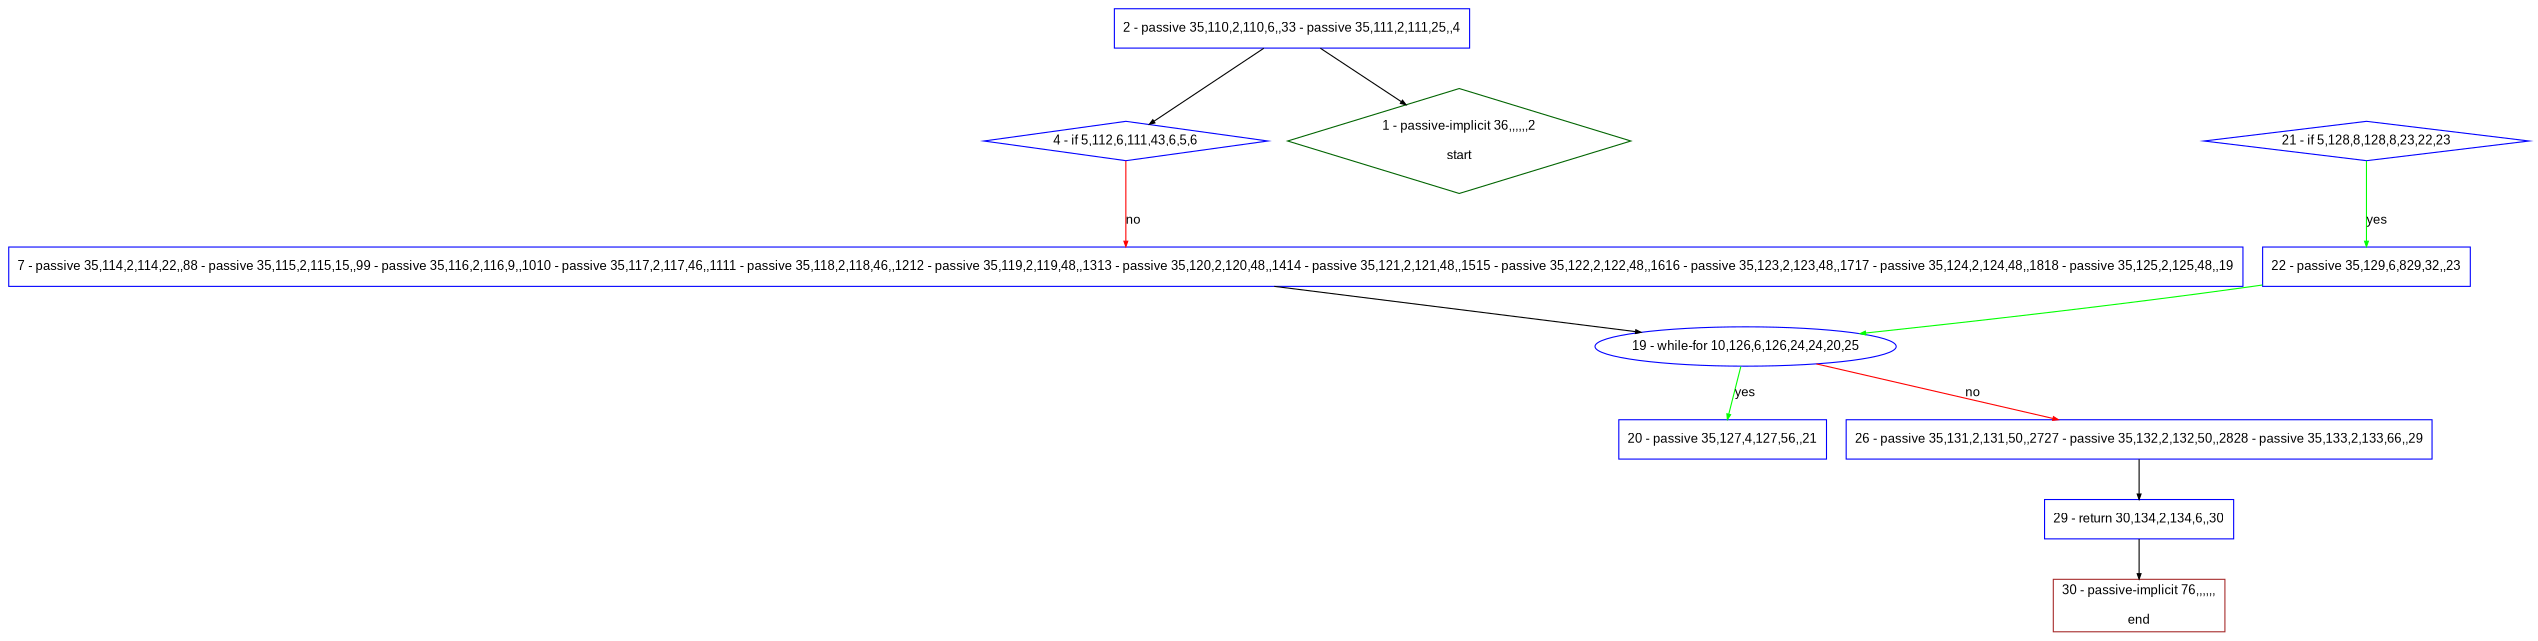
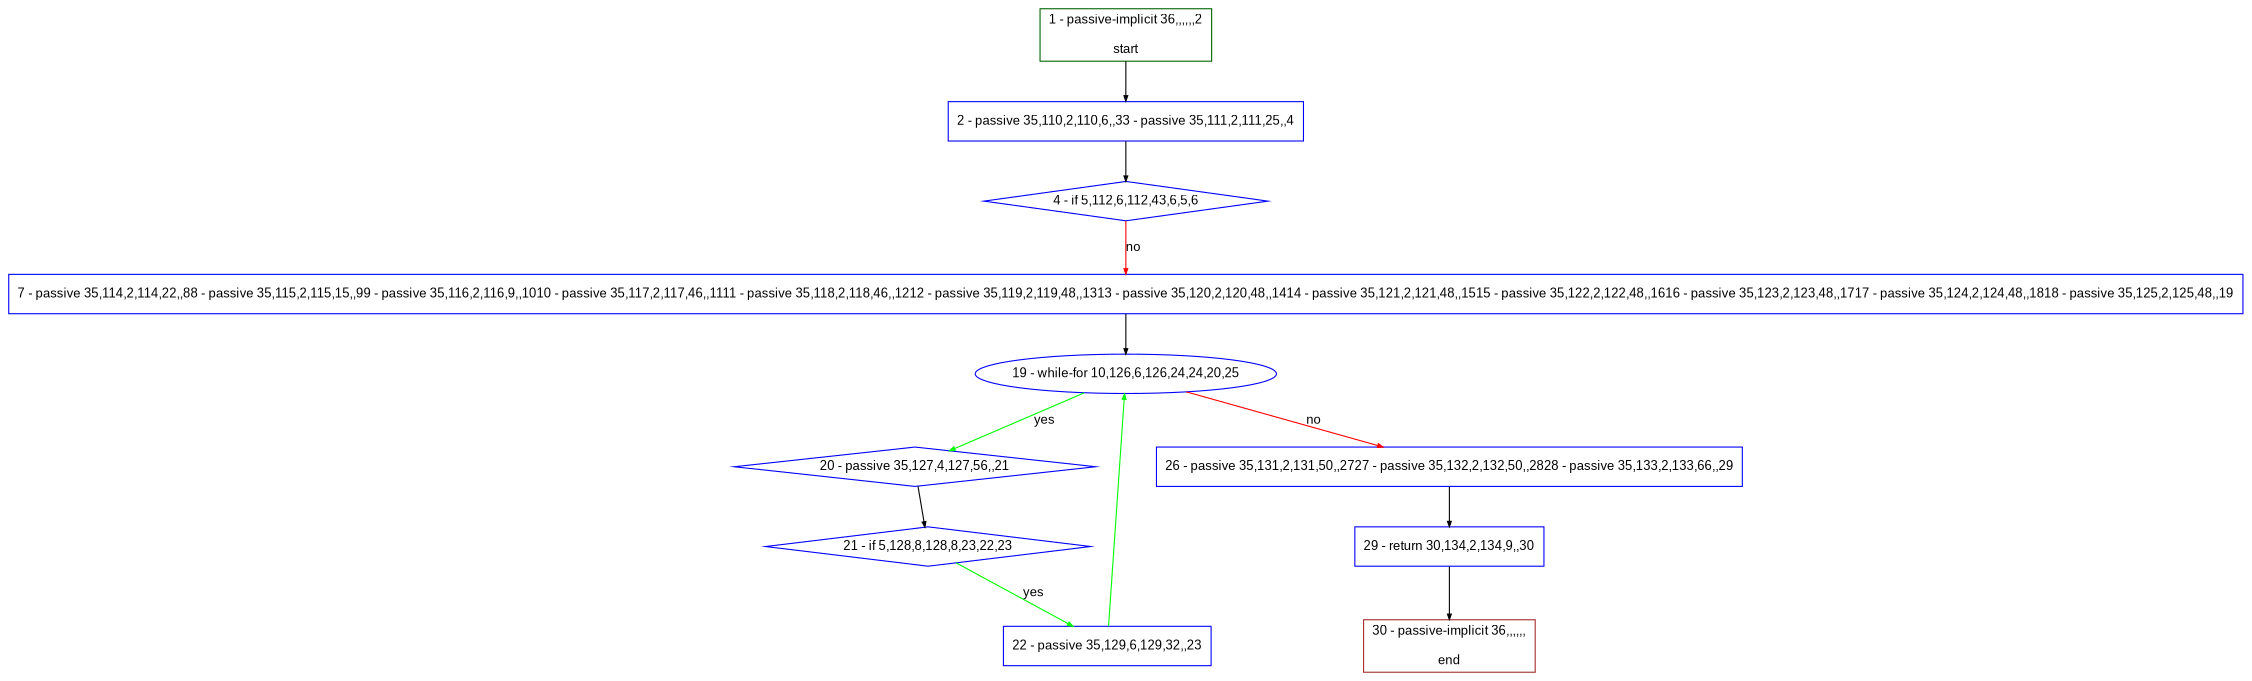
  digraph {
    bgcolor=white
    compound=true
    fillcolor="#FFFFCC"
    fontname="Liberation Sans"
    fontsize=12
    pack=true
    packmode=clust
    style="rounded,filled"
    node [color="#0000ff" compound=true fillcolor="#ffffff" fixedsize=false fontname="Liberation Sans" fontsize=12 node_initialized=no shape=box style=filled]
    edge [arrowhead=normal arrowsize=0.5 arrowtail=none color="#000000" compound=true dir=forward fontcolor=black fontname="Liberation Sans" fontsize=12]
    n1 [label="2 - passive 35,110,2,110,6,,33 - passive 35,111,2,111,25,,4"]
-   n2 [label="4 - if 5,112,6,111,43,6,5,6" shape=diamond]
+   n2 [label="4 - if 5,112,6,112,43,6,5,6" shape=diamond]
    n3 [label="7 - passive 35,114,2,114,22,,88 - passive 35,115,2,115,15,,99 - passive 35,116,2,116,9,,1010 - passive 35,117,2,117,46,,1111 - passive 35,118,2,118,46,,1212 - passive 35,119,2,119,48,,1313 - passive 35,120,2,120,48,,1414 - passive 35,121,2,121,48,,1515 - passive 35,122,2,122,48,,1616 - passive 35,123,2,123,48,,1717 - passive 35,124,2,124,48,,1818 - passive 35,125,2,125,48,,19"]
-   n4 [color="#006400" label="1 - passive-implicit 36,,,,,,2\n\nstart" shape=diamond]
+   n4 [color="#006400" label="1 - passive-implicit 36,,,,,,2\n\nstart"]
    n5 [label="19 - while-for 10,126,6,126,24,24,20,25" shape=oval]
-   n6 [label="20 - passive 35,127,4,127,56,,21"]
+   n6 [label="20 - passive 35,127,4,127,56,,21" shape=diamond]
    n7 [label="26 - passive 35,131,2,131,50,,2727 - passive 35,132,2,132,50,,2828 - passive 35,133,2,133,66,,29"]
    n8 [label="21 - if 5,128,8,128,8,23,22,23" shape=diamond]
-   n9 [label="29 - return 30,134,2,134,6,,30"]
-   n10 [label="22 - passive 35,129,6,829,32,,23"]
-   n11 [color="#a52a2a" label="30 - passive-implicit 76,,,,,,\n\nend"]
+   n9 [label="29 - return 30,134,2,134,9,,30"]
+   n10 [label="22 - passive 35,129,6,129,32,,23"]
+   n11 [color="#a52a2a" label="30 - passive-implicit 36,,,,,,\n\nend"]
    n1 -> n2
    n2 -> n3 [color="#ff0000" label=no]
    n3 -> n5
-   n1 -> n4
+   n4 -> n1
    n5 -> n6 [color="#00ff00" label=yes]
    n5 -> n7 [color="#ff0000" label=no]
+   n6 -> n8
    n7 -> n9
    n8 -> n10 [color="#00ff00" label=yes]
    n9 -> n11
    n10 -> n5 [color="#00ff00"]
  }
